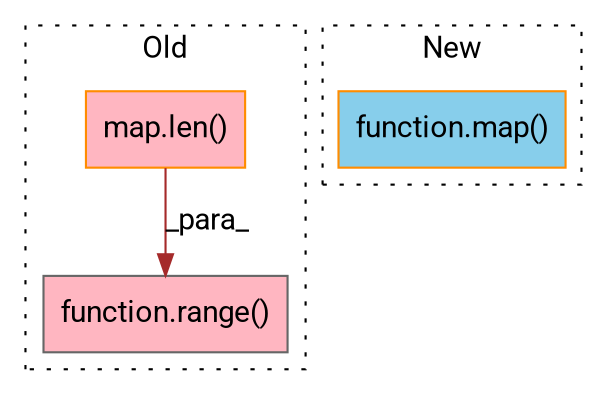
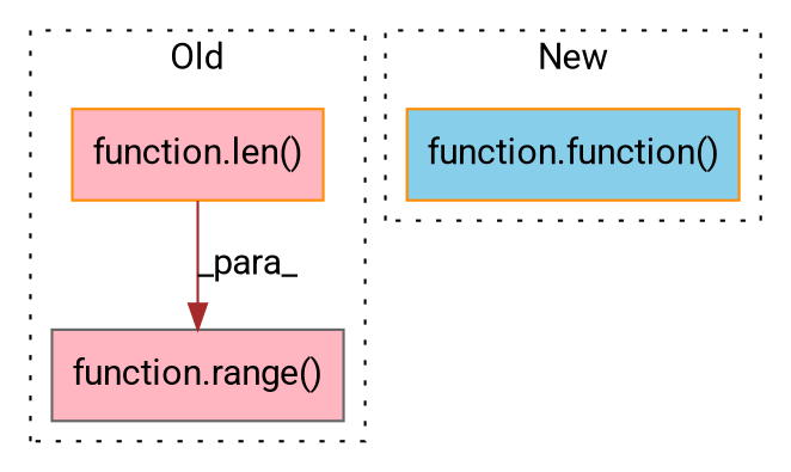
  digraph {
    fontname=Roboto
    node [a=75 l="4,1" shape=box style=filled fillcolor=lightpink color=darkorange fontname=Roboto]
    n1 [l="6,1" label="function.range()" s="16274,16299" color=gray40]
-   n2 [label="map.len()" s="16280,16298"]
-   n3 [label="function.map()" s="16537,16573" fillcolor=skyblue]
+   n2 [label="function.len()" s="16280,16298"]
+   n3 [label="function.function()" s="16537,16573" fillcolor=skyblue]
    subgraph cluster_1 {
      label=Old
      style=dotted
      n1
      n2
    }
    subgraph cluster_2 {
      label=New
      style=dotted
      n3
    }
    n2 -> n1 [label=_para_ color=brown fontname=Roboto]
  }
